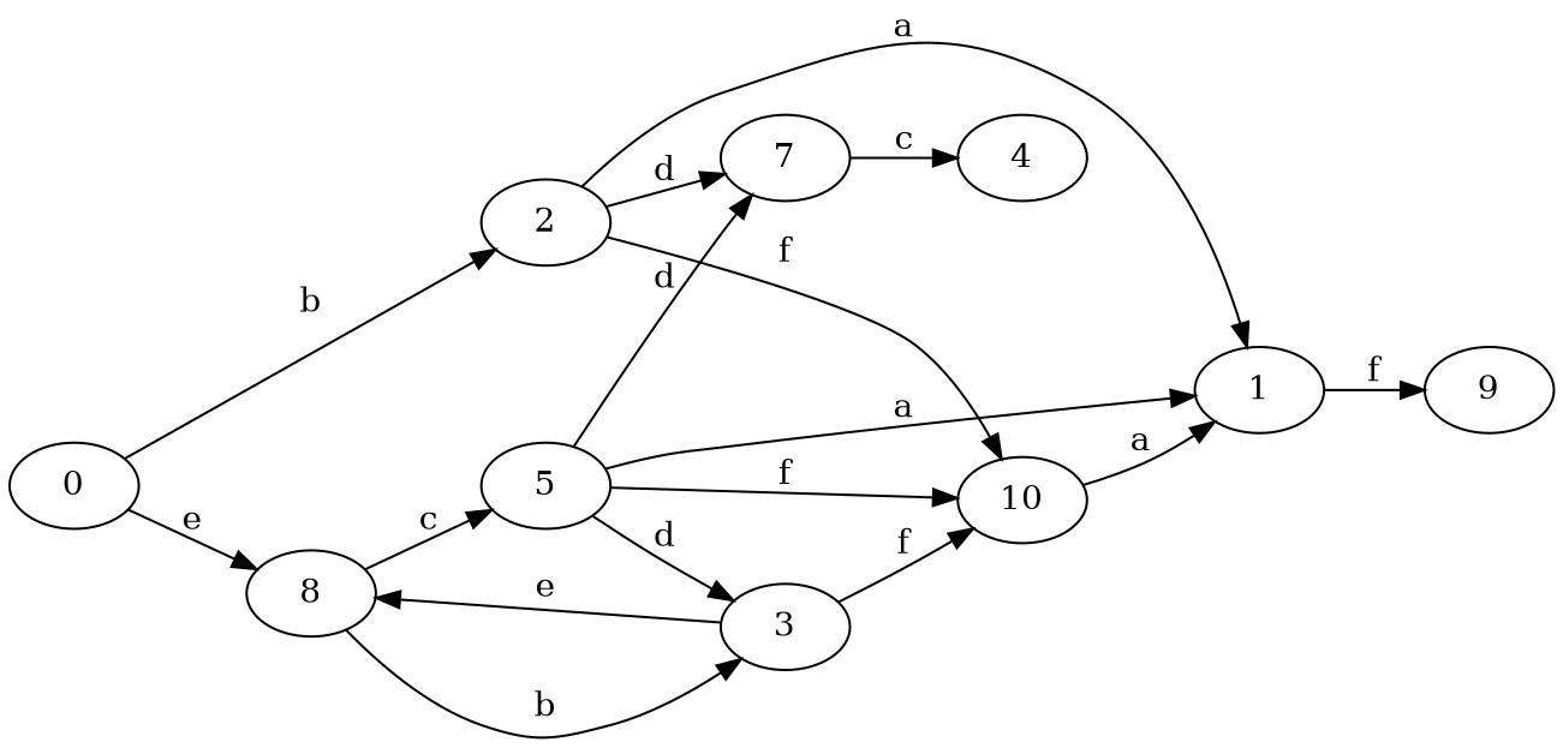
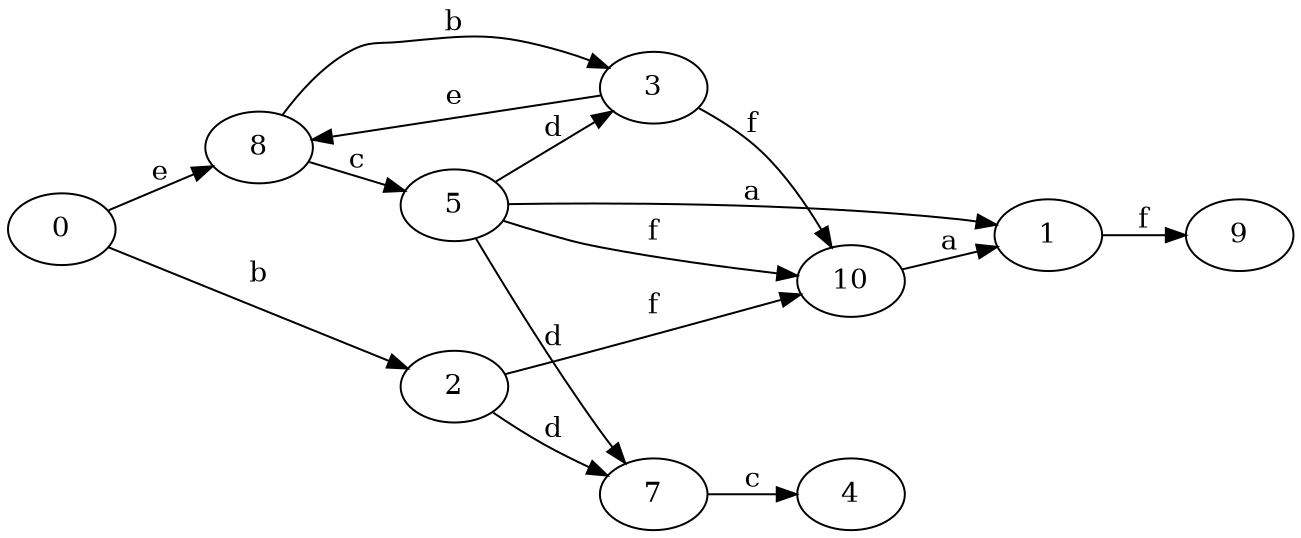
  strict digraph {
    rankdir=LR
    0
    2
    8
    1
    7
    10
    3
    5
    9
    4
    0 -> 2 [label=b]
    0 -> 8 [label=e]
-   2 -> 1 [label=a]
    2 -> 7 [label=d]
    2 -> 10 [label=f]
    8 -> 3 [label=b]
    8 -> 5 [label=c]
    1 -> 9 [label=f]
    7 -> 4 [label=c]
    10 -> 1 [label=a]
    3 -> 8 [label=e]
    3 -> 10 [label=f]
    5 -> 1 [label=a]
    5 -> 7 [label=d]
    5 -> 10 [label=f]
    5 -> 3 [label=d]
  }
